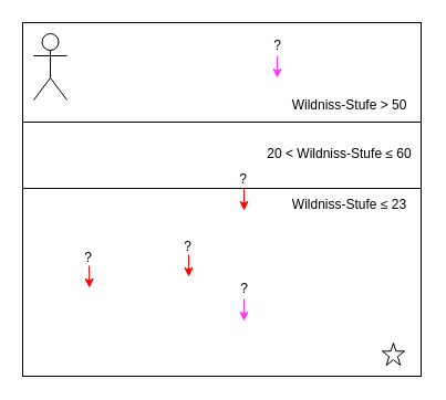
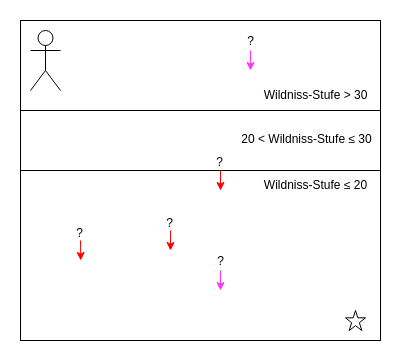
  <mxCell id="0" />
  <mxCell id="1" parent="0" />
  <mxCell id="2" value="" style="rounded=0;whiteSpace=wrap;html=1;movable=0;resizable=0;rotatable=0;deletable=0;editable=0;connectable=0;" parent="1" vertex="1"><mxGeometry x="20" y="20" width="360" height="320" as="geometry" /></mxCell>
  <mxCell id="3" value="" style="verticalLabelPosition=bottom;verticalAlign=top;html=1;shape=mxgraph.basic.star" parent="1" vertex="1"><mxGeometry x="345" y="310" width="20" height="20" as="geometry" /></mxCell>
  <mxCell id="4" value="" style="endArrow=none;html=1;rounded=0;" parent="1" edge="1"><mxGeometry width="50" height="50" relative="1" as="geometry"><mxPoint x="20" y="110" as="sourcePoint" /><mxPoint x="380" y="110" as="targetPoint" /></mxGeometry></mxCell>
  <mxCell id="5" value="" style="endArrow=none;html=1;rounded=0;" parent="1" edge="1"><mxGeometry width="50" height="50" relative="1" as="geometry"><mxPoint x="20" y="170" as="sourcePoint" /><mxPoint x="380" y="170" as="targetPoint" /></mxGeometry></mxCell>
- <mxCell id="6" value="Wildniss-Stufe &amp;gt; 50" style="text;html=1;align=center;verticalAlign=middle;resizable=0;points=[];autosize=1;strokeColor=none;fillColor=none;" parent="1" vertex="1"><mxGeometry x="250" y="80" width="130" height="30" as="geometry" /></mxCell>
- <mxCell id="7" value="Wildniss-Stufe&amp;nbsp;≤ 23" style="text;html=1;align=center;verticalAlign=middle;resizable=0;points=[];autosize=1;strokeColor=none;fillColor=none;" parent="1" vertex="1"><mxGeometry x="250" y="170" width="130" height="30" as="geometry" /></mxCell>
- <mxCell id="8" value="20 &amp;lt; Wildniss-Stufe&amp;nbsp;≤ 60" style="text;html=1;align=center;verticalAlign=middle;resizable=0;points=[];autosize=1;strokeColor=none;fillColor=none;" parent="1" vertex="1"><mxGeometry x="231" y="124" width="150" height="30" as="geometry" /></mxCell>
+ <mxCell id="6" value="Wildniss-Stufe &amp;gt; 30" style="text;html=1;align=center;verticalAlign=middle;resizable=0;points=[];autosize=1;strokeColor=none;fillColor=none;" parent="1" vertex="1"><mxGeometry x="250" y="80" width="130" height="30" as="geometry" /></mxCell>
+ <mxCell id="7" value="Wildniss-Stufe&amp;nbsp;≤ 20" style="text;html=1;align=center;verticalAlign=middle;resizable=0;points=[];autosize=1;strokeColor=none;fillColor=none;" parent="1" vertex="1"><mxGeometry x="250" y="170" width="130" height="30" as="geometry" /></mxCell>
+ <mxCell id="8" value="20 &amp;lt; Wildniss-Stufe&amp;nbsp;≤ 30" style="text;html=1;align=center;verticalAlign=middle;resizable=0;points=[];autosize=1;strokeColor=none;fillColor=none;" parent="1" vertex="1"><mxGeometry x="231" y="124" width="150" height="30" as="geometry" /></mxCell>
  <mxCell id="9" style="edgeStyle=none;rounded=0;orthogonalLoop=1;jettySize=auto;html=1;strokeColor=#FF0000;" parent="1" edge="1"><mxGeometry relative="1" as="geometry"><mxPoint x="80.252" y="260" as="targetPoint" /><mxPoint x="80" y="240" as="sourcePoint" /></mxGeometry></mxCell>
  <mxCell id="10" value="" style="shape=umlActor;verticalLabelPosition=bottom;verticalAlign=top;html=1;outlineConnect=0;fillColor=none;" parent="1" vertex="1"><mxGeometry x="30" y="30" width="30" height="60" as="geometry" /></mxCell>
  <mxCell id="11" style="rounded=0;orthogonalLoop=1;jettySize=auto;html=1;strokeColor=#FF0000;" parent="1" edge="1"><mxGeometry relative="1" as="geometry"><mxPoint x="220" y="190" as="targetPoint" /><mxPoint x="220" y="170" as="sourcePoint" /></mxGeometry></mxCell>
  <mxCell id="12" style="edgeStyle=none;rounded=0;orthogonalLoop=1;jettySize=auto;html=1;strokeColor=#FF0000;" parent="1" edge="1"><mxGeometry relative="1" as="geometry"><mxPoint x="170" y="250" as="targetPoint" /><mxPoint x="170" y="230" as="sourcePoint" /></mxGeometry></mxCell>
  <mxCell id="13" style="edgeStyle=none;rounded=0;orthogonalLoop=1;jettySize=auto;html=1;strokeColor=#FF33FF;" parent="1" edge="1"><mxGeometry relative="1" as="geometry"><mxPoint x="220" y="290" as="targetPoint" /><mxPoint x="220" y="270" as="sourcePoint" /></mxGeometry></mxCell>
  <mxCell id="14" value="" style="endArrow=classic;html=1;rounded=0;strokeColor=#FF33FF;" parent="1" edge="1"><mxGeometry width="50" height="50" relative="1" as="geometry"><mxPoint x="250" y="50" as="sourcePoint" /><mxPoint x="250" y="70" as="targetPoint" /></mxGeometry></mxCell>
  <mxCell id="15" value="?" style="text;html=1;align=center;verticalAlign=middle;resizable=0;points=[];autosize=1;strokeColor=none;fillColor=none;" vertex="1" parent="1"><mxGeometry x="205" y="246" width="30" height="30" as="geometry" /></mxCell>
  <mxCell id="16" value="?" style="text;html=1;align=center;verticalAlign=middle;resizable=0;points=[];autosize=1;strokeColor=none;fillColor=none;" vertex="1" parent="1"><mxGeometry x="235" y="26" width="30" height="30" as="geometry" /></mxCell>
  <mxCell id="17" value="?" style="text;html=1;align=center;verticalAlign=middle;resizable=0;points=[];autosize=1;strokeColor=none;fillColor=none;" vertex="1" parent="1"><mxGeometry x="204" y="147" width="30" height="30" as="geometry" /></mxCell>
  <mxCell id="18" value="?" style="text;html=1;align=center;verticalAlign=middle;resizable=0;points=[];autosize=1;strokeColor=none;fillColor=none;" vertex="1" parent="1"><mxGeometry x="154" y="208" width="30" height="30" as="geometry" /></mxCell>
  <mxCell id="19" value="?" style="text;html=1;align=center;verticalAlign=middle;resizable=0;points=[];autosize=1;strokeColor=none;fillColor=none;" vertex="1" parent="1"><mxGeometry x="64" y="218" width="30" height="30" as="geometry" /></mxCell>
